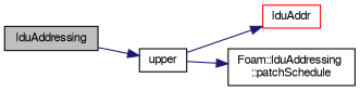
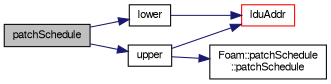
  digraph {
    rankdir=LR
    node [color=black fontname=FreeSans fontsize=10 shape=record]
    edge [color=midnightblue fontname=FreeSans fontsize=10 labelfontname=FreeSans labelfontsize=10 style=solid]
-   n1 [fillcolor=grey75 fontcolor=black height=0.2 label=lduAddressing style=filled width=0.4]
+   n1 [fillcolor=grey75 fontcolor=black height=0.2 label=patchSchedule style=filled width=0.4]
+   n2 [height=0.2 label=lower width=0.4]
    n3 [height=0.2 label=upper width=0.4]
    n4 [color=red height=0.2 label=lduAddr width=0.4]
-   n5 [height=0.2 label="Foam::lduAddressing\l::patchSchedule" width=0.4]
+   n5 [height=0.2 label="Foam::patchSchedule\l::patchSchedule" width=0.4]
+   n1 -> n2
    n1 -> n3
+   n2 -> n4
    n3 -> n4
    n3 -> n5
  }
